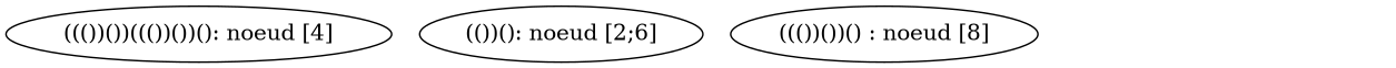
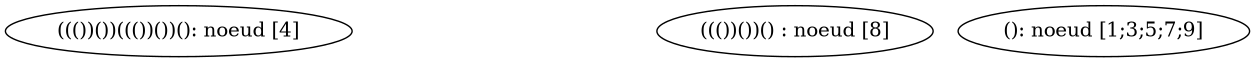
  digraph {
    "((())())((())())(): noeud [4]"
-   "(())(): noeud [2;6]"
    "((())())() : noeud [8]"
+   "(): noeud [1;3;5;7;9]"
  }
